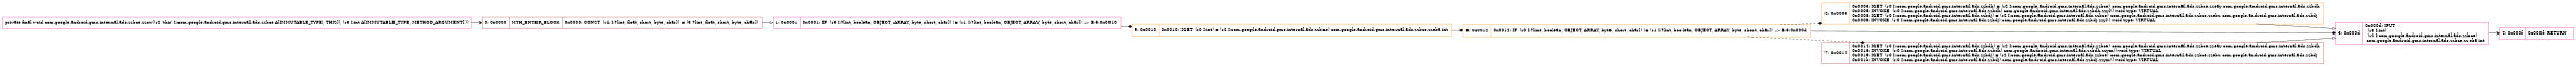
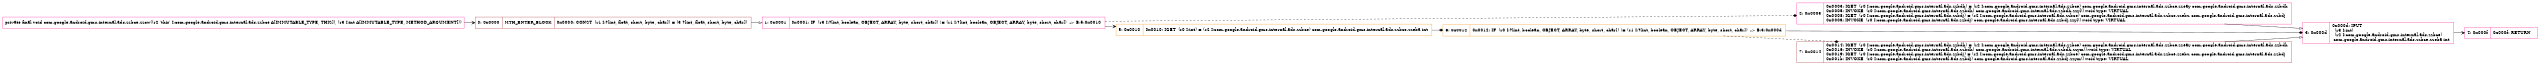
  digraph {
    rankdir=LR
    node [color=deeppink shape=record]
    edge [arrowhead=diamond]
    n1 [color=brown label="{0\:\ 0x0000|MTH_ENTER_BLOCK\l|0x0000: CONST  (r1 I:?[int, float, short, byte, char]) = (3 ?[int, float, short, byte, char]) \l}"]
    n2 [label="{1\:\ 0x0001|0x0001: IF  (r3 I:?[int, boolean, OBJECT, ARRAY, byte, short, char]) != (r1 I:?[int, boolean, OBJECT, ARRAY, byte, short, char])  \-\> B:5:0x0010 \l}"]
-   n3 [color=darkorange label="{2\:\ 0x0003|0x0003: IGET  (r0 I:com.google.android.gms.internal.ads.zzbdh) = (r2 I:com.google.android.gms.internal.ads.zzbce) com.google.android.gms.internal.ads.zzbce.zzeay com.google.android.gms.internal.ads.zzbdh \l0x0005: INVOKE  (r0 I:com.google.android.gms.internal.ads.zzbdh) com.google.android.gms.internal.ads.zzbdh.zzyl():void type: VIRTUAL \l0x0008: IGET  (r0 I:com.google.android.gms.internal.ads.zzbdj) = (r2 I:com.google.android.gms.internal.ads.zzbce) com.google.android.gms.internal.ads.zzbce.zzebu com.google.android.gms.internal.ads.zzbdj \l0x000a: INVOKE  (r0 I:com.google.android.gms.internal.ads.zzbdj) com.google.android.gms.internal.ads.zzbdj.zzyl():void type: VIRTUAL \l}"]
+   n3 [label="{2\:\ 0x0003|0x0003: IGET  (r0 I:com.google.android.gms.internal.ads.zzbdh) = (r2 I:com.google.android.gms.internal.ads.zzbce) com.google.android.gms.internal.ads.zzbce.zzeay com.google.android.gms.internal.ads.zzbdh \l0x0005: INVOKE  (r0 I:com.google.android.gms.internal.ads.zzbdh) com.google.android.gms.internal.ads.zzbdh.zzyl():void type: VIRTUAL \l0x0008: IGET  (r0 I:com.google.android.gms.internal.ads.zzbdj) = (r2 I:com.google.android.gms.internal.ads.zzbce) com.google.android.gms.internal.ads.zzbce.zzebu com.google.android.gms.internal.ads.zzbdj \l0x000a: INVOKE  (r0 I:com.google.android.gms.internal.ads.zzbdj) com.google.android.gms.internal.ads.zzbdj.zzyl():void type: VIRTUAL \l}"]
    n4 [color=darkorange label="{5\:\ 0x0010|0x0010: IGET  (r0 I:int) = (r2 I:com.google.android.gms.internal.ads.zzbce) com.google.android.gms.internal.ads.zzbce.zzeba int \l}"]
    n5 [label="{3\:\ 0x000d|0x000d: IPUT  \l  (r3 I:int)\l  (r2 I:com.google.android.gms.internal.ads.zzbce)\l com.google.android.gms.internal.ads.zzbce.zzeba int \l}"]
    n6 [color=darkorange label="{6\:\ 0x0012|0x0012: IF  (r0 I:?[int, boolean, OBJECT, ARRAY, byte, short, char]) != (r1 I:?[int, boolean, OBJECT, ARRAY, byte, short, char])  \-\> B:3:0x000d \l}"]
    n7 [label="{4\:\ 0x000f|0x000f: RETURN   \l}"]
    n8 [color=brown label="{7\:\ 0x0014|0x0014: IGET  (r0 I:com.google.android.gms.internal.ads.zzbdh) = (r2 I:com.google.android.gms.internal.ads.zzbce) com.google.android.gms.internal.ads.zzbce.zzeay com.google.android.gms.internal.ads.zzbdh \l0x0016: INVOKE  (r0 I:com.google.android.gms.internal.ads.zzbdh) com.google.android.gms.internal.ads.zzbdh.zzym():void type: VIRTUAL \l0x0019: IGET  (r0 I:com.google.android.gms.internal.ads.zzbdj) = (r2 I:com.google.android.gms.internal.ads.zzbce) com.google.android.gms.internal.ads.zzbce.zzebu com.google.android.gms.internal.ads.zzbdj \l0x001b: INVOKE  (r0 I:com.google.android.gms.internal.ads.zzbdj) com.google.android.gms.internal.ads.zzbdj.zzym():void type: VIRTUAL \l}"]
    n9 [label="{private final void com.google.android.gms.internal.ads.zzbce.zzcw((r2 'this' I:com.google.android.gms.internal.ads.zzbce A[IMMUTABLE_TYPE, THIS]), (r3 I:int A[IMMUTABLE_TYPE, METHOD_ARGUMENT])) }"]
    n1 -> n2 [arrowhead=onormal]
-   n6 -> n3 [style=dashed]
-   n2 -> n4
+   n2 -> n3 [style=dashed]
+   n2 -> n4 [arrowhead=vee]
    n3 -> n5 [arrowhead=onormal]
    n4 -> n6
    n5 -> n7 [arrowhead=vee]
    n6 -> n5
    n6 -> n8 [style=dashed]
    n8 -> n5 [arrowhead=onormal]
    n9 -> n1 [arrowhead=vee]
  }
